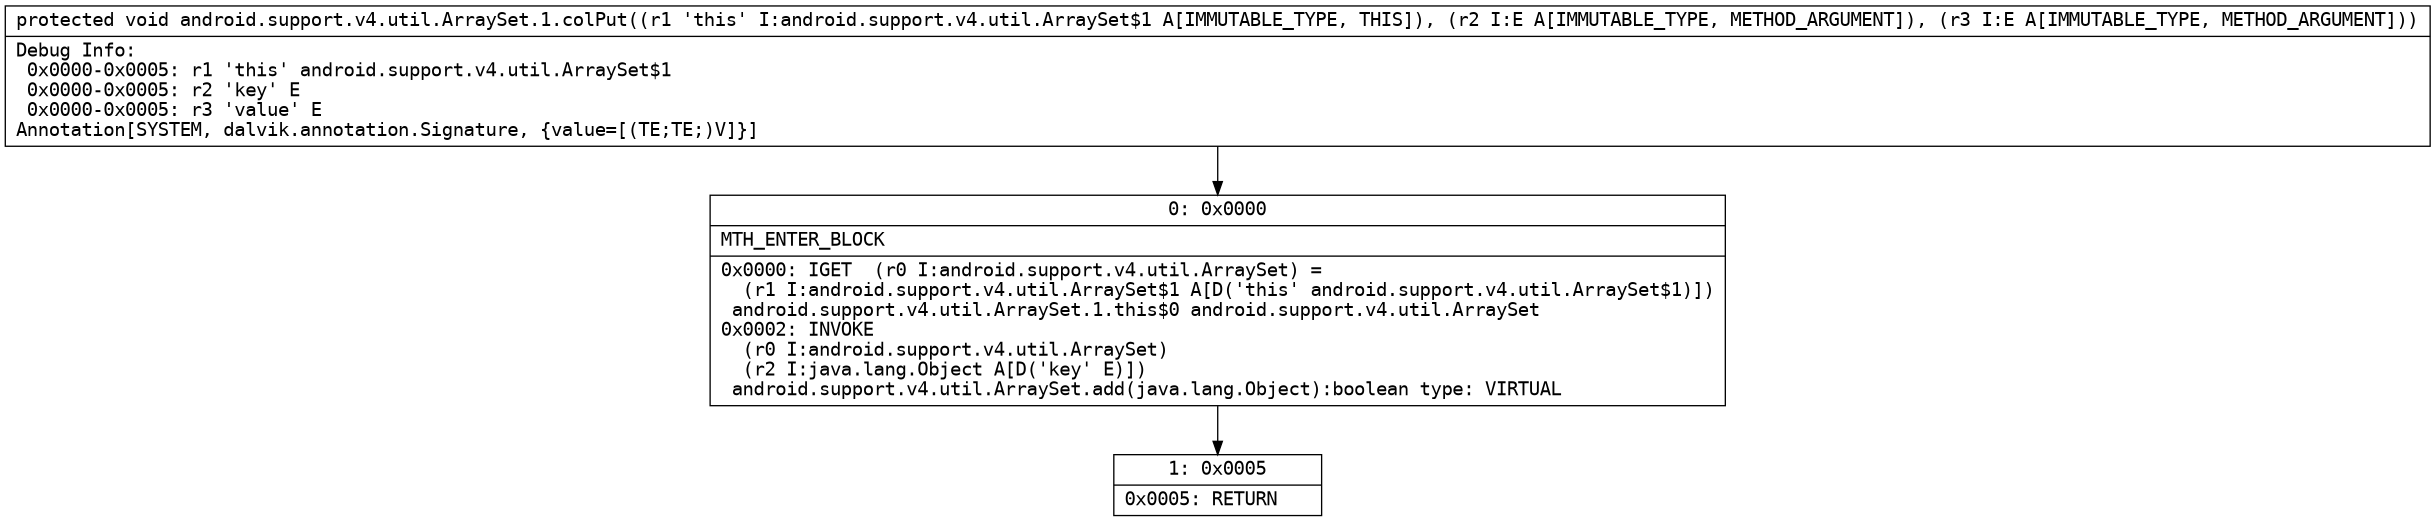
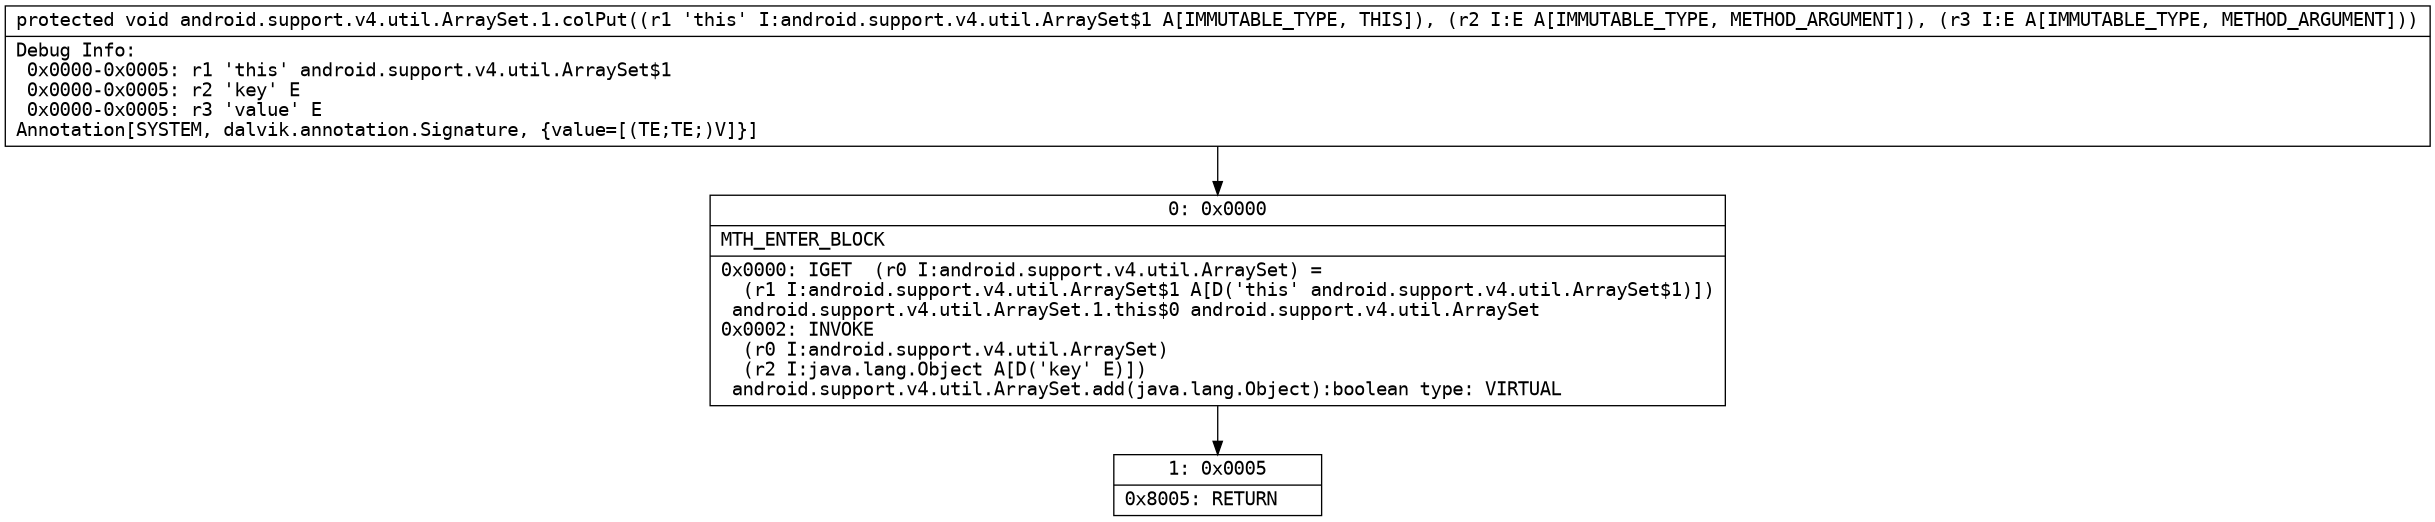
  digraph {
    fontname="DejaVu Sans Mono"
    node [shape=record fontname="DejaVu Sans Mono"]
    edge [fontname="DejaVu Sans Mono"]
    n1 [label="{0\:\ 0x0000|MTH_ENTER_BLOCK\l|0x0000: IGET  (r0 I:android.support.v4.util.ArraySet) = \l  (r1 I:android.support.v4.util.ArraySet$1 A[D('this' android.support.v4.util.ArraySet$1)])\l android.support.v4.util.ArraySet.1.this$0 android.support.v4.util.ArraySet \l0x0002: INVOKE  \l  (r0 I:android.support.v4.util.ArraySet)\l  (r2 I:java.lang.Object A[D('key' E)])\l android.support.v4.util.ArraySet.add(java.lang.Object):boolean type: VIRTUAL \l}"]
-   n2 [label="{1\:\ 0x0005|0x0005: RETURN   \l}"]
+   n2 [label="{1\:\ 0x0005|0x8005: RETURN   \l}"]
    n3 [label="{protected void android.support.v4.util.ArraySet.1.colPut((r1 'this' I:android.support.v4.util.ArraySet$1 A[IMMUTABLE_TYPE, THIS]), (r2 I:E A[IMMUTABLE_TYPE, METHOD_ARGUMENT]), (r3 I:E A[IMMUTABLE_TYPE, METHOD_ARGUMENT]))  | Debug Info:\l  0x0000\-0x0005: r1 'this' android.support.v4.util.ArraySet$1\l  0x0000\-0x0005: r2 'key' E\l  0x0000\-0x0005: r3 'value' E\lAnnotation[SYSTEM, dalvik.annotation.Signature, \{value=[(TE;TE;)V]\}]\l}"]
    n1 -> n2
    n3 -> n1
  }
